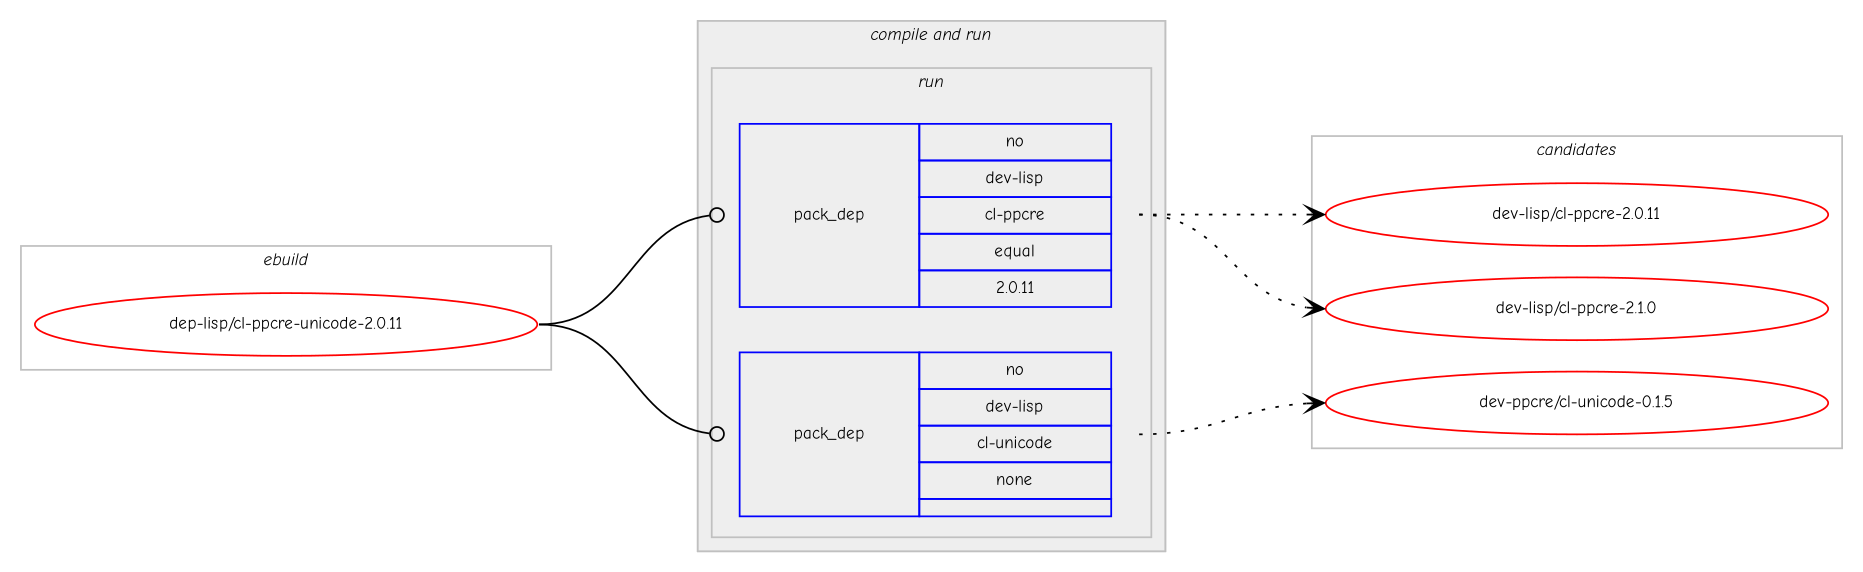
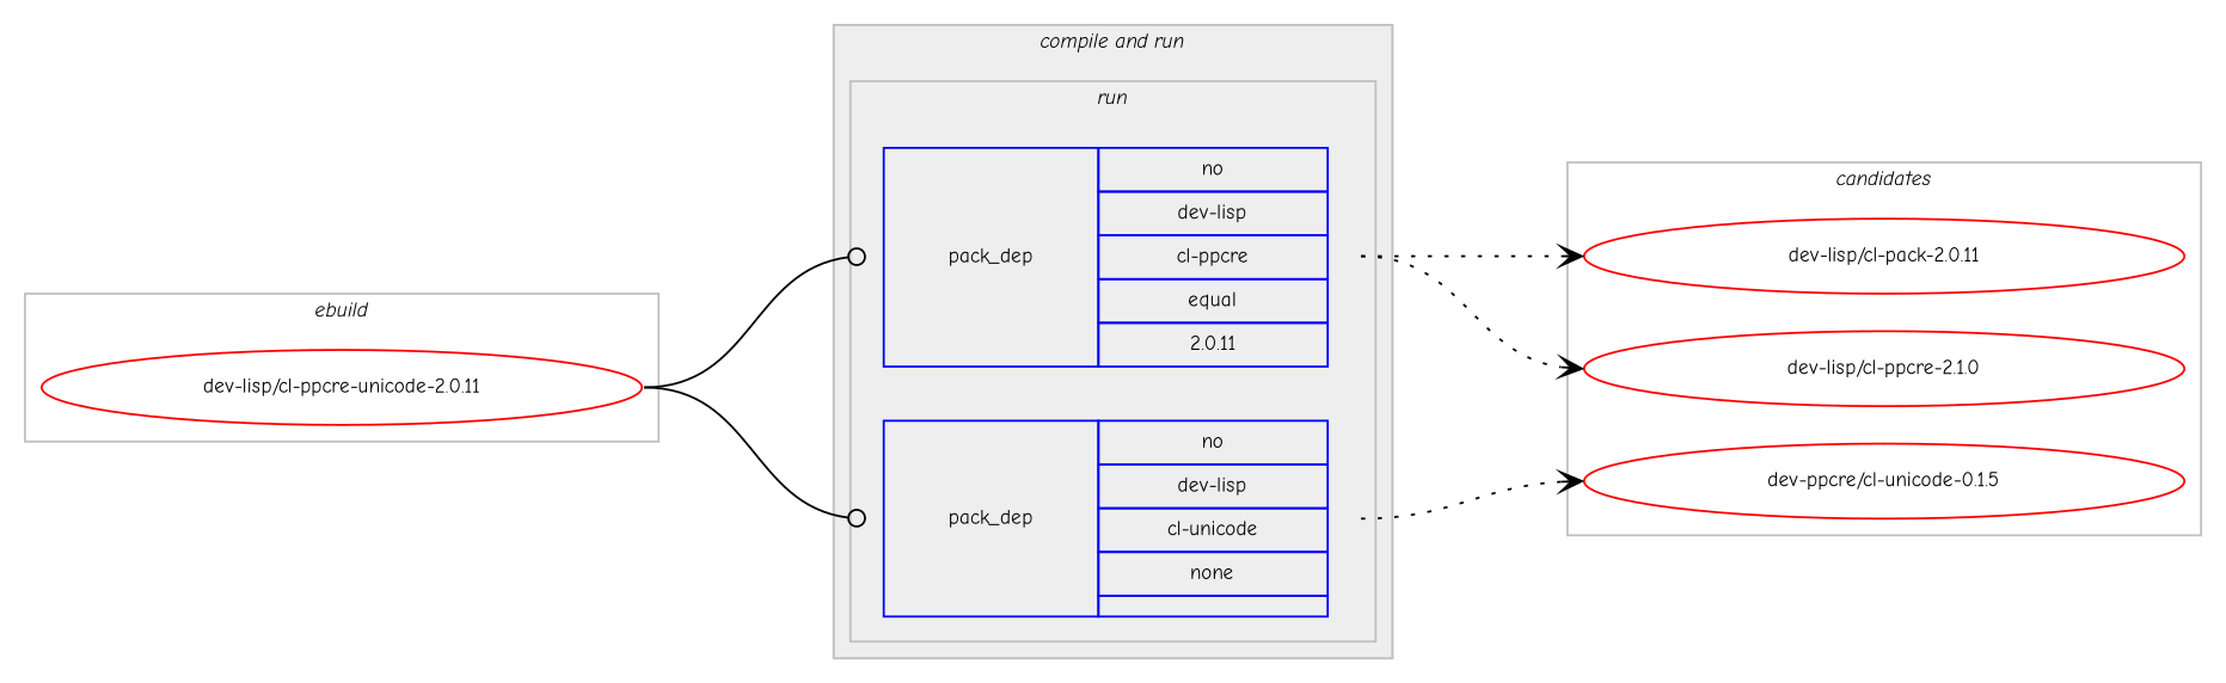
  digraph {
    compound=true
    concentrate=true
    fontname="Comic Neue"
    fontsize=10
    newrank=true
    rankdir=LR
    ranksep=1.5
    node [color=red fontname="Comic Neue" fontsize=10]
    edge [arrowhead=vee fontname="Comic Neue" headport=w style=dotted tailport=e weight=100]
-   n1 [label="dep-lisp/cl-ppcre-unicode-2.0.11" width=4]
+   n1 [label="dev-lisp/cl-ppcre-unicode-2.0.11" width=4]
    n2 [color=blue label=<<TABLE BORDER="0" CELLBORDER="1" CELLSPACING="0" CELLPADDING="4" WIDTH="220"><TR><TD ROWSPAN="6" CELLPADDING="30">pack_dep</TD></TR><TR><TD WIDTH="110">no</TD></TR><TR><TD>dev-lisp</TD></TR><TR><TD>cl-ppcre</TD></TR><TR><TD>equal</TD></TR><TR><TD>2.0.11</TD></TR></TABLE>> shape=none]
    n3 [color=blue label=<<TABLE BORDER="0" CELLBORDER="1" CELLSPACING="0" CELLPADDING="4" WIDTH="220"><TR><TD ROWSPAN="6" CELLPADDING="30">pack_dep</TD></TR><TR><TD WIDTH="110">no</TD></TR><TR><TD>dev-lisp</TD></TR><TR><TD>cl-unicode</TD></TR><TR><TD>none</TD></TR><TR><TD></TD></TR></TABLE>> shape=none]
-   n4 [label="dev-lisp/cl-ppcre-2.0.11" width=4]
+   n4 [label="dev-lisp/cl-pack-2.0.11" width=4]
    n5 [label="dev-lisp/cl-ppcre-2.1.0" width=4]
    n6 [label="dev-ppcre/cl-unicode-0.1.5" width=4]
    subgraph cluster_1 {
      color=gray
      label=<<i>ebuild</i>>
      rank=same
      n1
    }
    subgraph cluster_2 {
      color=gray
      label=<<i>dependencies</i>>
      subgraph cluster_3 {
        color=gray
        fillcolor="#eeeeee"
        label=<<i>compile</i>>
        style=filled
      }
      subgraph cluster_4 {
        color=gray
        fillcolor="#eeeeee"
        label=<<i>compile and run</i>>
        style=filled
      }
      subgraph cluster_5 {
        color=gray
        fillcolor="#eeeeee"
        label=<<i>run</i>>
        style=filled
        subgraph sub_6 {
          color=gray
          fillcolor="#eeeeee"
          label=<<i>run</i>>
          style=filled
          n2
        }
        subgraph sub_7 {
          color=gray
          fillcolor="#eeeeee"
          label=<<i>run</i>>
          style=filled
          n3
        }
      }
    }
    subgraph cluster_8 {
      color=gray
      label=<<i>candidates</i>>
      rank=same
      subgraph sub_9 {
        color=black
        label=<<i>candidates</i>>
        nodesep=1
        rank=same
        n4
        n5
      }
      subgraph sub_10 {
        color=black
        label=<<i>candidates</i>>
        nodesep=1
        rank=same
        n6
      }
    }
    n1 -> n2 [arrowhead=odot style=solid weight=20]
    n1 -> n3 [arrowhead=odot style=solid weight=20]
    n2 -> n4
    n2 -> n5
    n3 -> n6
  }
